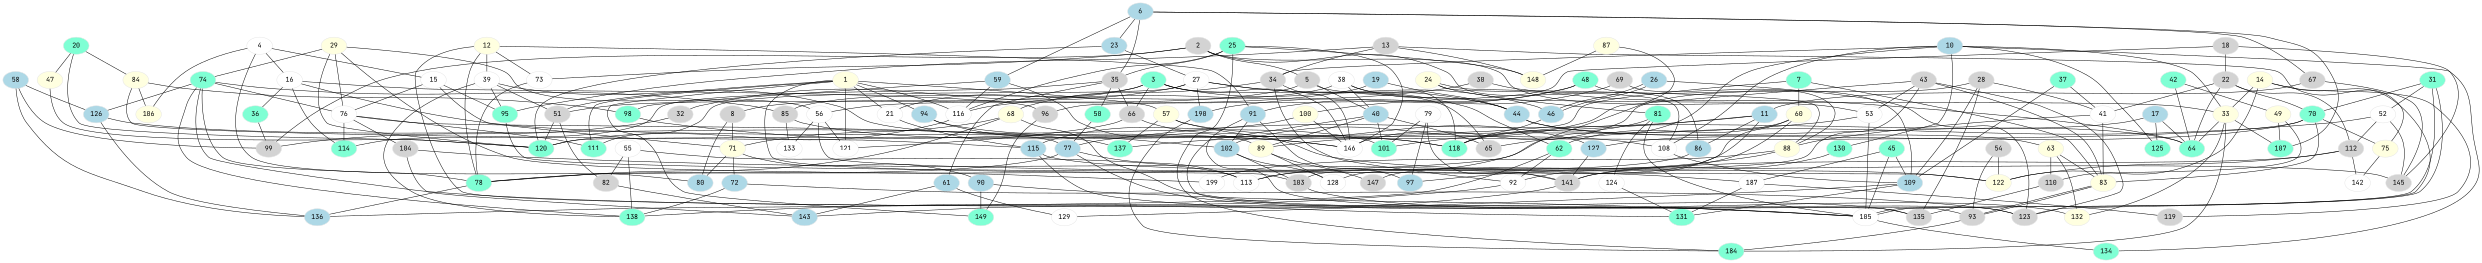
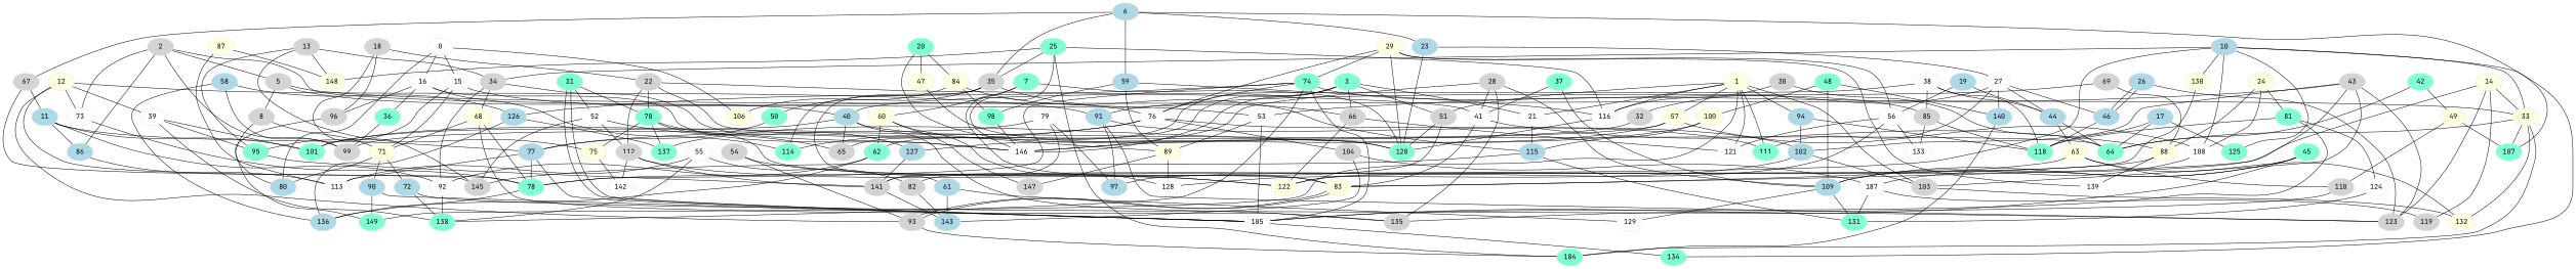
  graph {
    fontname="JetBrains Mono"
    node [color=gray90 fillcolor=lightgrey fontname="JetBrains Mono" style=filled]
    edge [fontname="JetBrains Mono"]
    1 [fillcolor=lightyellow]
    21 [fillcolor=white]
    51
    57 [fillcolor=lightyellow]
    94 [fillcolor=lightblue]
    103
    111 [fillcolor=aquamarine]
    116 [fillcolor=white]
    121 [fillcolor=white]
    149 [fillcolor=aquamarine]
    115 [fillcolor=lightblue]
    120 [fillcolor=aquamarine]
    82
    108 [fillcolor=white]
    127 [fillcolor=lightblue]
    137 [fillcolor=aquamarine]
    118 [fillcolor=aquamarine]
    102 [fillcolor=lightblue]
    132 [fillcolor=lightyellow]
    2
    5
    53 [fillcolor=white]
    73 [fillcolor=white]
    86 [fillcolor=lightblue]
    99
    8
    33 [fillcolor=lightyellow]
    40 [fillcolor=lightblue]
    105 [fillcolor=white]
    89 [fillcolor=lightyellow]
    78 [fillcolor=aquamarine]
    113 [fillcolor=white]
    3 [fillcolor=aquamarine]
    62 [fillcolor=aquamarine]
    65
    66
    146 [fillcolor=white]
    92 [fillcolor=white]
    136 [fillcolor=lightblue]
    122 [fillcolor=lightyellow]
-   4 [fillcolor=white]
+   4 [fillcolor=white label=0]
    15 [fillcolor=white]
    16 [fillcolor=white]
    80 [fillcolor=lightblue]
    106 [fillcolor=lightyellow]
    71 [fillcolor=lightyellow]
    95 [fillcolor=aquamarine]
    76 [fillcolor=white]
    36 [fillcolor=aquamarine]
    96
    114 [fillcolor=aquamarine]
    107 [fillcolor=aquamarine]
    64 [fillcolor=aquamarine]
    n54 [fillcolor=aquamarine label=184]
    101 [fillcolor=aquamarine]
    135
    6 [fillcolor=lightblue]
    23 [fillcolor=lightblue]
    35
    59 [fillcolor=lightblue]
    67
    27 [fillcolor=white]
    50 [fillcolor=aquamarine]
    61 [fillcolor=lightblue]
    98 [fillcolor=aquamarine]
    11 [fillcolor=lightblue]
    145
    60 [fillcolor=lightyellow]
    7 [fillcolor=aquamarine]
    83 [fillcolor=lightyellow]
    128 [fillcolor=white]
    147
    93
    72 [fillcolor=lightblue]
    90 [fillcolor=lightblue]
    56 [fillcolor=white]
    133 [fillcolor=white]
    10 [fillcolor=lightblue]
    34
    125 [fillcolor=aquamarine]
-   130 [fillcolor=aquamarine]
+   130 [fillcolor=lightyellow]
    134 [fillcolor=aquamarine]
    68 [fillcolor=lightyellow]
    109 [fillcolor=lightblue]
    141
    77 [fillcolor=lightblue]
    138 [fillcolor=aquamarine]
    12 [fillcolor=lightyellow]
    39 [fillcolor=white]
    91 [fillcolor=lightblue]
    123
    97 [fillcolor=lightblue]
    13
    75 [fillcolor=lightyellow]
    148 [fillcolor=lightyellow]
    142 [fillcolor=white]
    14 [fillcolor=lightyellow]
    119
    104
    17 [fillcolor=lightblue]
    18
    22
    41 [fillcolor=white]
    70 [fillcolor=aquamarine]
    112
    19 [fillcolor=lightblue]
    44 [fillcolor=lightblue]
    63 [fillcolor=lightyellow]
    20 [fillcolor=aquamarine]
    47 [fillcolor=lightyellow]
    84 [fillcolor=lightyellow]
    131 [fillcolor=aquamarine]
    88 [fillcolor=lightyellow]
    46 [fillcolor=lightblue]
    32
-   140 [fillcolor=lightblue label=190]
+   140 [fillcolor=lightblue]
    24 [fillcolor=lightyellow]
    81 [fillcolor=aquamarine]
    124 [fillcolor=white]
-   139 [fillcolor=white label=199]
+   139 [fillcolor=white]
    25 [fillcolor=aquamarine]
    26 [fillcolor=lightblue]
    28
    129 [fillcolor=white]
    29 [fillcolor=lightyellow]
    74 [fillcolor=aquamarine]
    85
    126 [fillcolor=lightblue]
    30
    31 [fillcolor=aquamarine]
    52 [fillcolor=white]
    143 [fillcolor=lightblue]
    37 [fillcolor=aquamarine]
    38 [fillcolor=white]
    42 [fillcolor=aquamarine]
    49 [fillcolor=lightyellow]
    110
    43
    45 [fillcolor=aquamarine]
    n140 [fillcolor=white label=187]
    48 [fillcolor=aquamarine]
    100 [fillcolor=lightyellow]
    54
    55 [fillcolor=white]
    58 [fillcolor=lightblue]
    69
    79 [fillcolor=white]
    87 [fillcolor=lightyellow]
    1 -- 21
    1 -- 51
    1 -- 57
    1 -- 94
    1 -- 103
    1 -- 111
    1 -- 116
    1 -- 121
    1 -- 149
    21 -- 115
    51 -- 120
    51 -- 82
    57 -- 108
    57 -- 127
    57 -- 137
    94 -- 118
    94 -- 102
    103 -- 132
    116 -- 120
    115 -- 145
    115 -- 131
    82 -- 143
    108 -- 109
    127 -- 141
    102 -- 103
    102 -- 128
    2 -- 5
    2 -- 53
    2 -- 73
    2 -- 86
    2 -- 99
    5 -- 8
    5 -- 33
    5 -- 40
    53 -- 105
    53 -- 89
    73 -- 78
    86 -- 113
    8 -- 80
    8 -- 71
    33 -- 132
    33 -- 107
    33 -- 64
    33 -- n54
    40 -- 89
    40 -- 65
    40 -- 101
    40 -- 135
    105 -- 134
    89 -- 128
    89 -- 147
    78 -- 136
    3 -- 21
    3 -- 51
    3 -- 62
    3 -- 65
    3 -- 66
    3 -- 146
    62 -- 92
    62 -- 136
    66 -- 121
    66 -- 122
    92 -- 138
    4 -- 15
    4 -- 16
    4 -- 80
    4 -- 106
    15 -- 71
    15 -- 95
    15 -- 76
    16 -- 146
    16 -- 36
    16 -- 96
    16 -- 114
    71 -- 80
    71 -- 72
    71 -- 90
    95 -- 141
    76 -- 111
    76 -- 114
    76 -- 77
    76 -- 104
    36 -- 99
    96 -- 149
    6 -- 107
    6 -- 23
    6 -- 35
    6 -- 59
    6 -- 67
    23 -- 120
    23 -- 27
    35 -- 66
    35 -- 114
    35 -- 50
    35 -- 61
    59 -- 116
    59 -- 89
    59 -- 98
    67 -- 11
    67 -- 145
    27 -- 111
    27 -- 44
    27 -- 46
    27 -- 32
    27 -- 140
    50 -- 77
    61 -- 129
    61 -- 143
    98 -- 146
    11 -- 86
    11 -- 92
    11 -- 101
    11 -- 77
    60 -- 62
    60 -- 128
    60 -- 147
    7 -- 120
    7 -- 60
    7 -- 83
    83 -- 93
    83 -- 93
    93 -- n54
    72 -- 138
    72 -- 123
    90 -- 149
    90 -- 105
    56 -- 121
    56 -- 122
    56 -- 133
    10 -- 108
    10 -- 33
    10 -- 78
    10 -- 34
    10 -- 125
    10 -- 130
    10 -- 134
    34 -- 146
    34 -- 92
    34 -- 68
    130 -- 141
    68 -- 78
    68 -- 71
    68 -- 135
    109 -- 131
    109 -- 129
    141 -- 143
    77 -- 105
    77 -- 78
    77 -- 113
    12 -- 73
    12 -- 78
    12 -- 93
    12 -- 39
    12 -- 91
-   39 -- 51
    39 -- 95
    39 -- 101
    39 -- 138
    91 -- 102
    91 -- 123
    91 -- 97
    13 -- 95
    13 -- 34
    13 -- 75
    13 -- 148
    75 -- 142
    14 -- 33
    14 -- 122
    14 -- 123
    14 -- 119
    104 -- 143
    104 -- n140
    17 -- 118
    17 -- 64
    17 -- 125
    18 -- 96
    18 -- 145
    18 -- 22
    22 -- 64
    22 -- 41
    22 -- 70
    22 -- 112
    41 -- 83
    41 -- 88
    70 -- 127
    70 -- 137
    70 -- 83
    70 -- 75
    112 -- 122
    112 -- 141
    112 -- 142
    19 -- 56
    19 -- 44
    44 -- 64
    44 -- 63
    63 -- 132
    63 -- 83
    63 -- 110
    20 -- 120
    20 -- 47
    20 -- 84
    47 -- 120
    84 -- 115
    84 -- 106
    84 -- 98
    88 -- 97
    88 -- 139
    46 -- 118
    32 -- 99
    140 -- n54
    24 -- 108
    24 -- 88
    24 -- 81
    81 -- 118
    81 -- 105
    81 -- 124
    124 -- 131
    25 -- 116
    25 -- 146
    25 -- n54
    25 -- 35
    25 -- 148
    26 -- 123
    26 -- 46
    26 -- 46
    28 -- 146
    28 -- 135
    28 -- 109
    28 -- 41
    29 -- 120
    29 -- 76
    29 -- 56
    29 -- 139
    29 -- 74
    74 -- 105
    74 -- 78
    74 -- 76
    74 -- 138
    74 -- 85
    74 -- 126
    85 -- 118
    85 -- 133
    126 -- 137
    126 -- 136
    30 -- 116
    30 -- 64
    31 -- 105
    31 -- 105
    31 -- 70
    31 -- 52
    52 -- 65
    52 -- 145
    52 -- 112
    37 -- 109
    37 -- 41
    38 -- 118
    38 -- 40
    38 -- 44
    38 -- 85
    42 -- 64
    42 -- 49
    49 -- 107
    49 -- 110
    110 -- 135
    43 -- 103
    43 -- 102
    43 -- 53
    43 -- 83
    43 -- 123
    45 -- 105
    45 -- 109
    45 -- n140
    n140 -- 119
    n140 -- 131
    48 -- 109
    48 -- 140
    48 -- 100
    100 -- 115
    100 -- 146
    54 -- 122
    54 -- 93
    55 -- 82
    55 -- 113
    55 -- 138
    58 -- 99
    58 -- 136
    58 -- 126
    69 -- 91
    69 -- 88
    79 -- 101
    79 -- 141
    79 -- 97
    87 -- 113
    87 -- 148
  }
